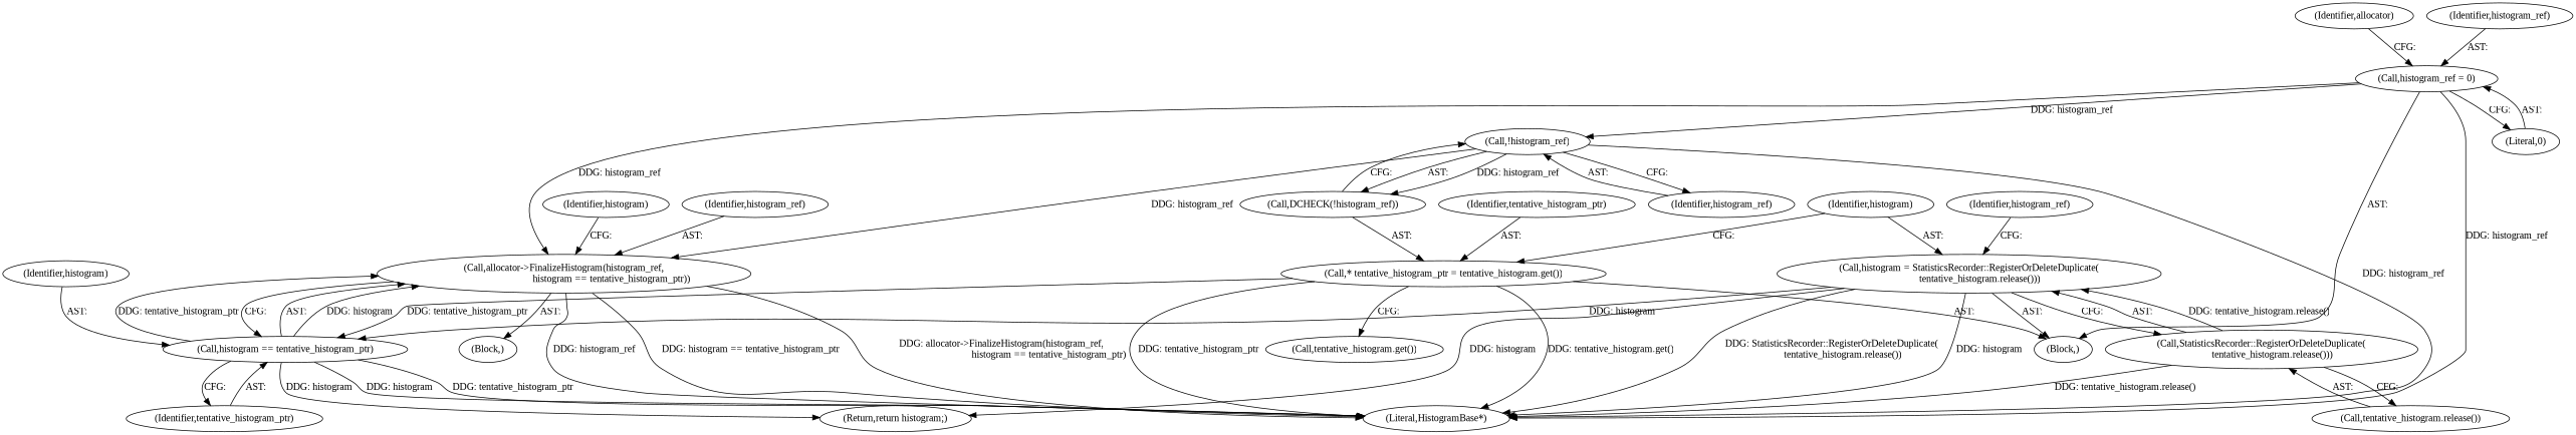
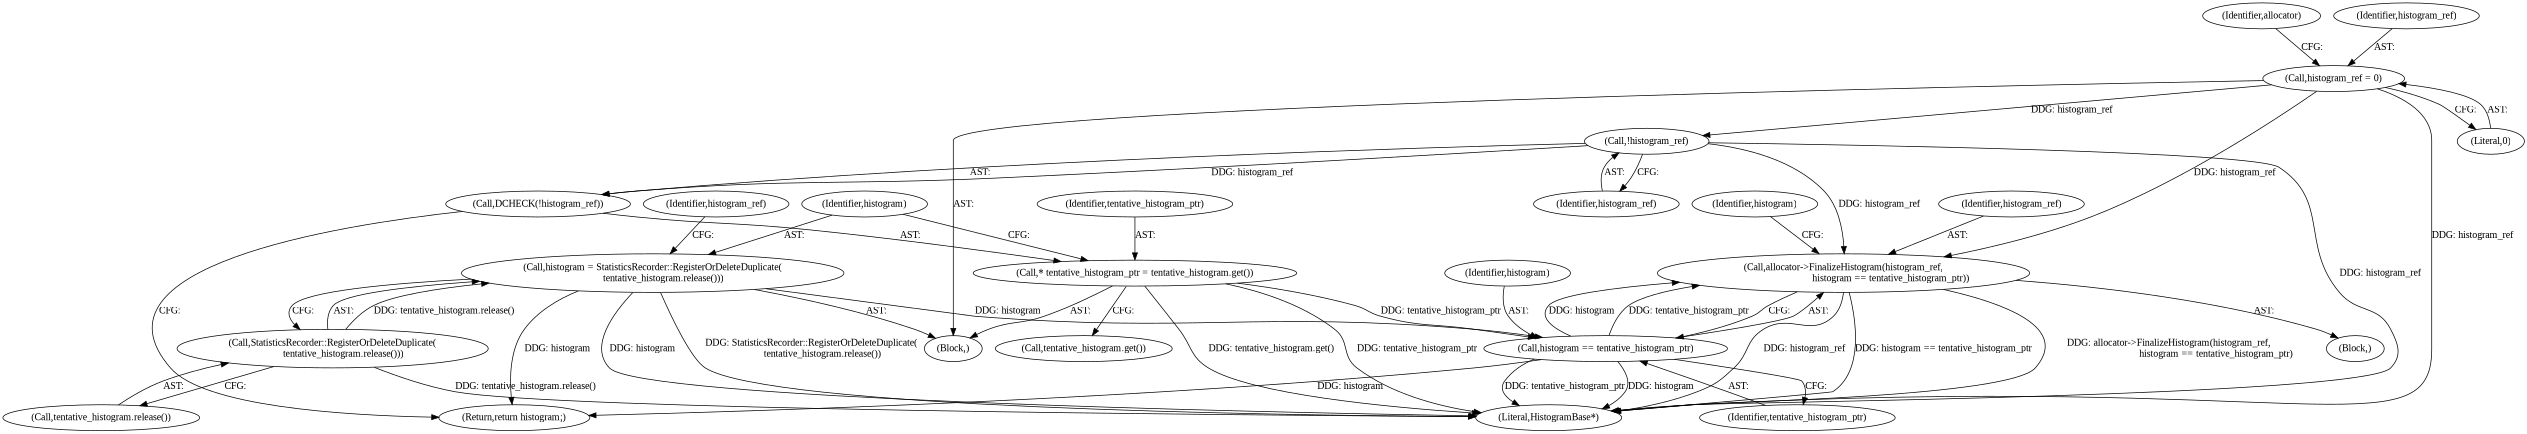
  digraph {
    fontname="Liberation Serif"
    node [fontname="Liberation Serif"]
    edge [fontname="Liberation Serif"]
    n1 [label="(Call,allocator->FinalizeHistogram(histogram_ref,\n                                   histogram == tentative_histogram_ptr))"]
    n2 [label="(Call,histogram == tentative_histogram_ptr)"]
    n3 [label="(Block,)"]
    n4 [label="(Literal,HistogramBase*)"]
    n5 [label="(Return,return histogram;)"]
    n6 [label="(Identifier,tentative_histogram_ptr)"]
    n7 [label="(Call,histogram_ref = 0)"]
    n8 [label="(Call,!histogram_ref)"]
    n9 [label="(Block,)"]
    n10 [label="(Literal,0)"]
    n11 [label="(Call,DCHECK(!histogram_ref))"]
    n12 [label="(Identifier,histogram_ref)"]
    n13 [label="(Call,* tentative_histogram_ptr = tentative_histogram.get())"]
    n14 [label="(Call,histogram = StatisticsRecorder::RegisterOrDeleteDuplicate(\n        tentative_histogram.release()))"]
    n15 [label="(Call,StatisticsRecorder::RegisterOrDeleteDuplicate(\n        tentative_histogram.release()))"]
    n16 [label="(Call,tentative_histogram.release())"]
    n17 [label="(Call,tentative_histogram.get())"]
    n18 [label="(Identifier,tentative_histogram_ptr)"]
    n19 [label="(Identifier,histogram)"]
    n20 [label="(Identifier,allocator)"]
    n21 [label="(Identifier,histogram)"]
    n22 [label="(Identifier,histogram_ref)"]
    n23 [label="(Identifier,histogram_ref)"]
    n24 [label="(Identifier,histogram)"]
    n25 [label="(Identifier,histogram_ref)"]
    n1 -> n2 [label="CFG: "]
    n1 -> n3 [label="AST: "]
    n1 -> n4 [label="DDG: histogram_ref"]
    n1 -> n4 [label="DDG: histogram == tentative_histogram_ptr"]
    n1 -> n4 [label="DDG: allocator->FinalizeHistogram(histogram_ref,\n                                   histogram == tentative_histogram_ptr)"]
    n2 -> n1 [label="AST: "]
    n2 -> n1 [label="DDG: histogram"]
    n2 -> n1 [label="DDG: tentative_histogram_ptr"]
    n2 -> n4 [label="DDG: tentative_histogram_ptr"]
    n2 -> n4 [label="DDG: histogram"]
    n2 -> n5 [label="DDG: histogram"]
    n2 -> n6 [label="CFG: "]
    n6 -> n2 [label="AST: "]
    n7 -> n1 [label="DDG: histogram_ref"]
    n7 -> n4 [label="DDG: histogram_ref"]
    n7 -> n8 [label="DDG: histogram_ref"]
    n7 -> n9 [label="AST: "]
    n7 -> n10 [label="CFG: "]
    n8 -> n1 [label="DDG: histogram_ref"]
    n8 -> n4 [label="DDG: histogram_ref"]
    n8 -> n11 [label="AST: "]
    n8 -> n11 [label="DDG: histogram_ref"]
    n8 -> n12 [label="CFG: "]
    n10 -> n7 [label="AST: "]
-   n11 -> n8 [label="CFG: "]
+   n11 -> n5 [label="CFG: "]
    n11 -> n13 [label="AST: "]
    n12 -> n8 [label="AST: "]
    n13 -> n2 [label="DDG: tentative_histogram_ptr"]
    n13 -> n4 [label="DDG: tentative_histogram.get()"]
    n13 -> n4 [label="DDG: tentative_histogram_ptr"]
    n13 -> n9 [label="AST: "]
    n13 -> n17 [label="CFG: "]
    n14 -> n2 [label="DDG: histogram"]
    n14 -> n4 [label="DDG: StatisticsRecorder::RegisterOrDeleteDuplicate(\n        tentative_histogram.release())"]
    n14 -> n4 [label="DDG: histogram"]
    n14 -> n5 [label="DDG: histogram"]
    n14 -> n9 [label="AST: "]
    n14 -> n15 [label="CFG: "]
    n15 -> n4 [label="DDG: tentative_histogram.release()"]
    n15 -> n14 [label="AST: "]
    n15 -> n14 [label="DDG: tentative_histogram.release()"]
    n15 -> n16 [label="CFG: "]
    n16 -> n15 [label="AST: "]
    n18 -> n13 [label="AST: "]
    n19 -> n13 [label="CFG: "]
    n19 -> n14 [label="AST: "]
    n20 -> n7 [label="CFG: "]
    n21 -> n2 [label="AST: "]
    n22 -> n14 [label="CFG: "]
    n23 -> n1 [label="AST: "]
    n24 -> n1 [label="CFG: "]
    n25 -> n7 [label="AST: "]
  }
